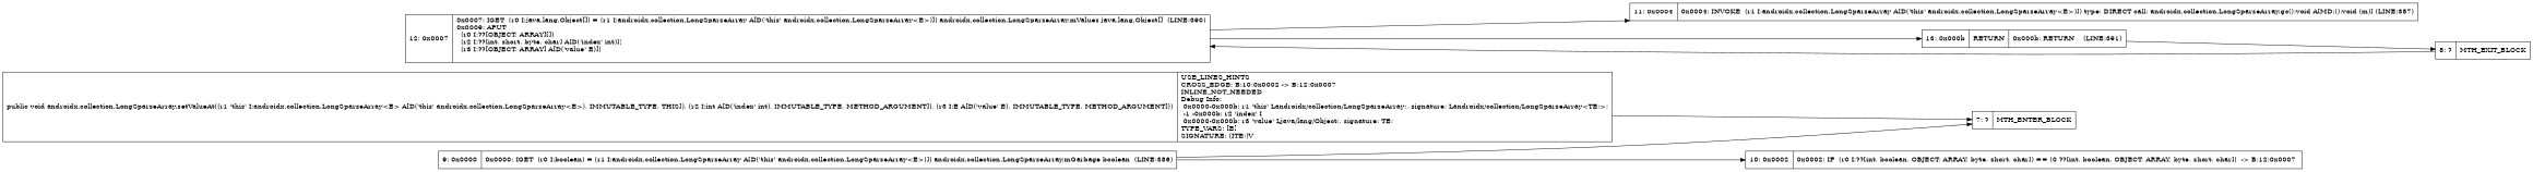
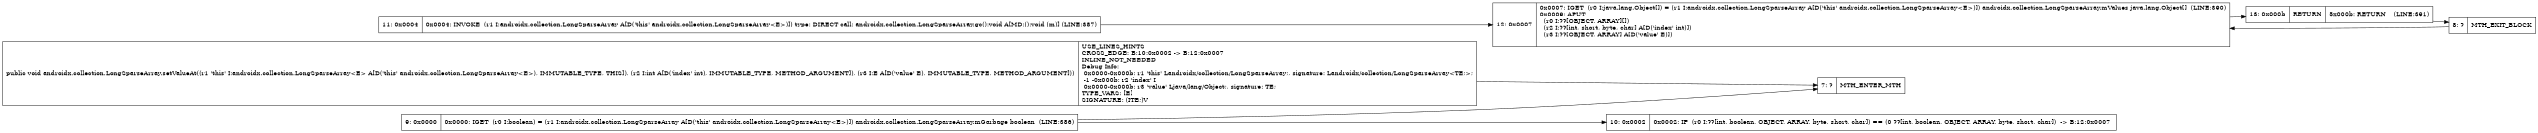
  digraph {
    rankdir=LR
    node [shape=record]
-   n1 [label="{7\:\ ?|MTH_ENTER_BLOCK\l}"]
+   n1 [label="{7\:\ ?|MTH_ENTER_MTH\l}"]
    n2 [label="{9\:\ 0x0000|0x0000: IGET  (r0 I:boolean) = (r1 I:androidx.collection.LongSparseArray A[D('this' androidx.collection.LongSparseArray\<E\>)]) androidx.collection.LongSparseArray.mGarbage boolean  (LINE:386)\l}"]
    n3 [label="{10\:\ 0x0002|0x0002: IF  (r0 I:??[int, boolean, OBJECT, ARRAY, byte, short, char]) == (0 ??[int, boolean, OBJECT, ARRAY, byte, short, char])  \-\> B:12:0x0007 \l}"]
    n4 [label="{11\:\ 0x0004|0x0004: INVOKE  (r1 I:androidx.collection.LongSparseArray A[D('this' androidx.collection.LongSparseArray\<E\>)]) type: DIRECT call: androidx.collection.LongSparseArray.gc():void A[MD:():void (m)] (LINE:387)\l}"]
    n5 [label="{12\:\ 0x0007|0x0007: IGET  (r0 I:java.lang.Object[]) = (r1 I:androidx.collection.LongSparseArray A[D('this' androidx.collection.LongSparseArray\<E\>)]) androidx.collection.LongSparseArray.mValues java.lang.Object[]  (LINE:390)\l0x0009: APUT  \l  (r0 I:??[OBJECT, ARRAY][])\l  (r2 I:??[int, short, byte, char] A[D('index' int)])\l  (r3 I:??[OBJECT, ARRAY] A[D('value' E)])\l \l}"]
-   n6 [label="{13\:\ 0x000b|RETURN\l|0x000b: RETURN    (LINE:391)\l}"]
+   n6 [label="{13\:\ 0x000b|RETURN\l|5x000b: RETURN    (LINE:391)\l}"]
    n7 [label="{8\:\ ?|MTH_EXIT_BLOCK\l}"]
    n8 [label="{public void androidx.collection.LongSparseArray.setValueAt((r1 'this' I:androidx.collection.LongSparseArray\<E\> A[D('this' androidx.collection.LongSparseArray\<E\>), IMMUTABLE_TYPE, THIS]), (r2 I:int A[D('index' int), IMMUTABLE_TYPE, METHOD_ARGUMENT]), (r3 I:E A[D('value' E), IMMUTABLE_TYPE, METHOD_ARGUMENT]))  | USE_LINES_HINTS\lCROSS_EDGE: B:10:0x0002 \-\> B:12:0x0007\lINLINE_NOT_NEEDED\lDebug Info:\l  0x0000\-0x000b: r1 'this' Landroidx\/collection\/LongSparseArray;, signature: Landroidx\/collection\/LongSparseArray\<TE;\>;\l  \-1 \-0x000b: r2 'index' I\l  0x0000\-0x000b: r3 'value' Ljava\/lang\/Object;, signature: TE;\lTYPE_VARS: [E]\lSIGNATURE: (ITE;)V\l}"]
    n2 -> n1
    n2 -> n3
-   n5 -> n4
+   n4 -> n5
    n5 -> n6
    n6 -> n7
    n7 -> n5
    n8 -> n1
  }
